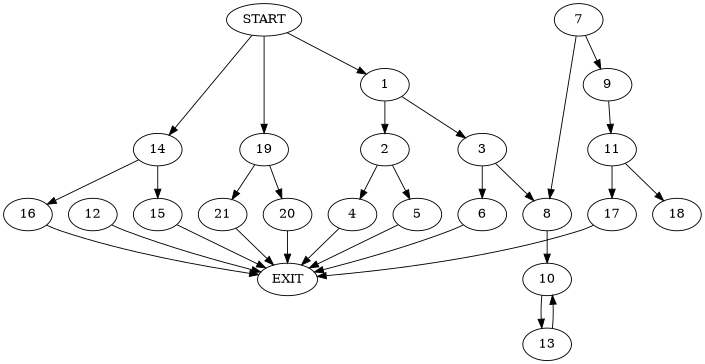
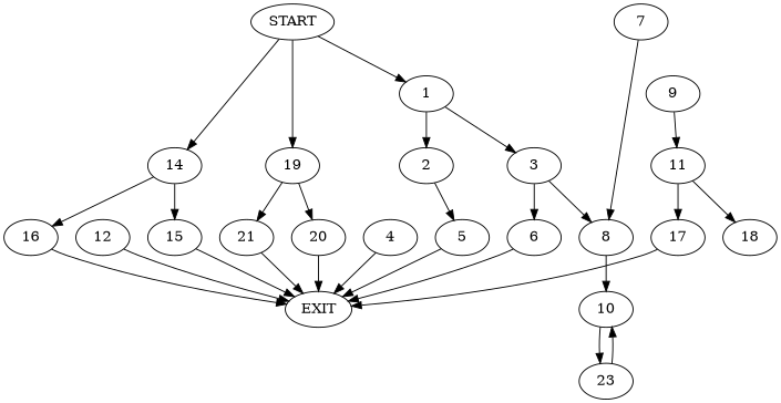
  digraph {
    n1 [label=START]
    1
    14
    19
    2
    3
    15
    16
    20
    21
    n11 [label=EXIT]
    4
    5
    6
    8
    7
    9
    10
    11
-   13
+   13 [label=23]
    17
    18
    12
    n1 -> 1
    n1 -> 14
    n1 -> 19
    1 -> 2
    1 -> 3
    14 -> 15
    14 -> 16
    19 -> 20
    19 -> 21
-   2 -> 4
    2 -> 5
    3 -> 6
    3 -> 8
    15 -> n11
    16 -> n11
    20 -> n11
    21 -> n11
    4 -> n11
    5 -> n11
    6 -> n11
    8 -> 10
    7 -> 8
-   7 -> 9
    9 -> 11
    10 -> 13
    11 -> 17
    11 -> 18
    13 -> 10
    17 -> n11
    12 -> n11
  }
